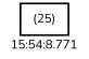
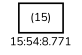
  digraph {
    label="15:54:8.771"
    fontname=Nunito
-   n1 [color=black fontcolor=black label="(25)" shape=rectangle style=bold fontname=Nunito]
+   n1 [color=black fontcolor=black label="(15)" shape=rectangle style=bold fontname=Nunito]
  }
